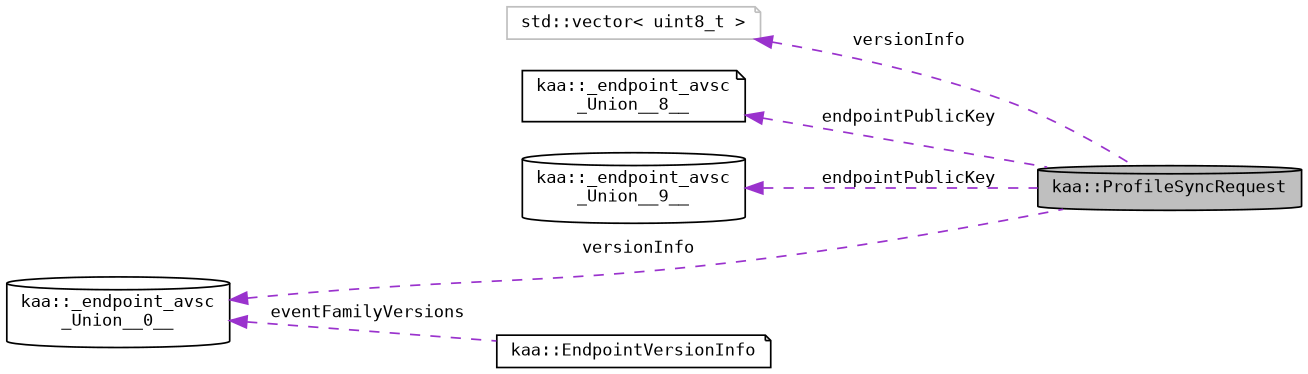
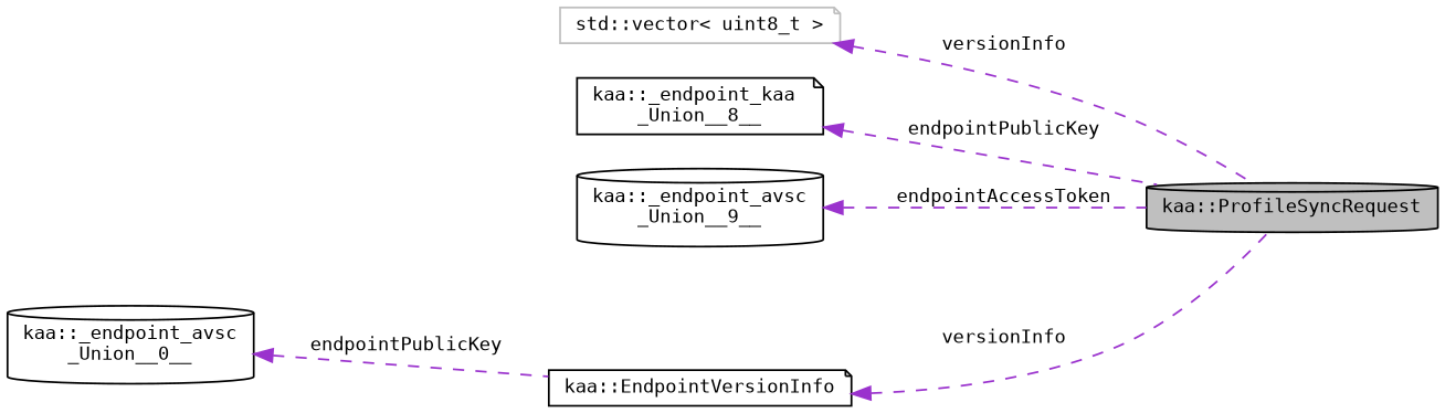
  digraph {
    fontname="DejaVu Sans Mono"
    rankdir=LR
    node [color=black fontname="DejaVu Sans Mono" fontsize=10 shape=cylinder]
    edge [color=darkorchid3 dir=back fontname="DejaVu Sans Mono" fontsize=10 labelfontname=FreeSans labelfontsize=10 style=dashed]
    n1 [fillcolor=grey75 fontcolor=black height=0.2 label="kaa::ProfileSyncRequest" style=filled width=0.4]
    n2 [color=grey75 height=0.2 label="std::vector\< uint8_t \>" shape=note width=0.4]
-   n3 [height=0.2 label="kaa::_endpoint_avsc\l_Union__8__" shape=note width=0.4]
+   n3 [height=0.2 label="kaa::_endpoint_kaa\l_Union__8__" shape=note width=0.4]
    n4 [height=0.2 label="kaa::_endpoint_avsc\l_Union__9__" width=0.4]
    n5 [height=0.2 label="kaa::EndpointVersionInfo" shape=note width=0.4]
    n6 [height=0.2 label="kaa::_endpoint_avsc\l_Union__0__" width=0.4]
    n2 -> n1 [label=" versionInfo"]
    n3 -> n1 [label=" endpointPublicKey"]
-   n4 -> n1 [label=" endpointPublicKey"]
-   n6 -> n1 [label=" versionInfo"]
-   n6 -> n5 [label=" eventFamilyVersions"]
+   n4 -> n1 [label=" endpointAccessToken"]
+   n5 -> n1 [label=" versionInfo"]
+   n6 -> n5 [label=" endpointPublicKey"]
  }
